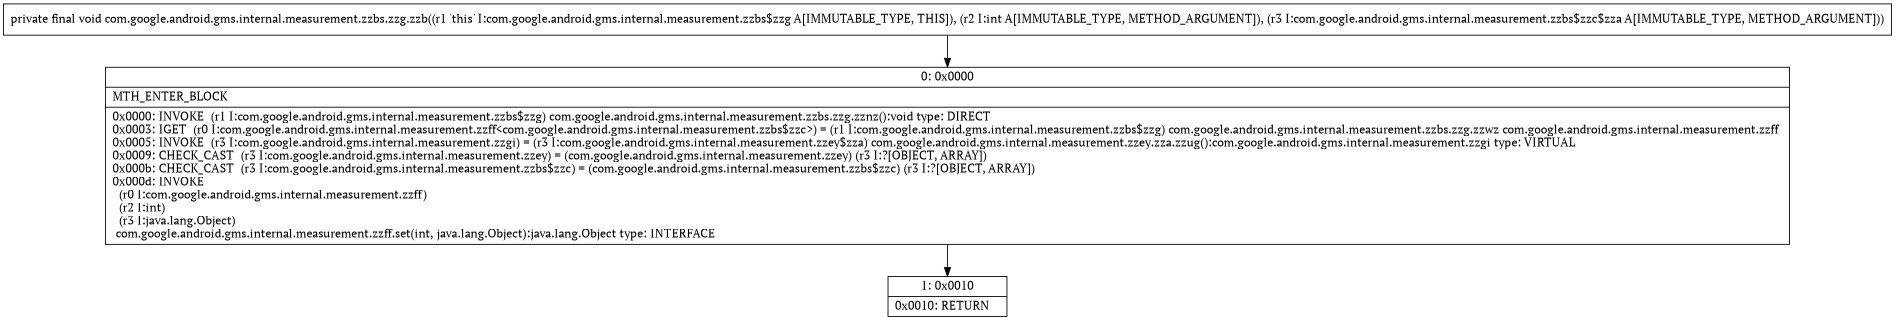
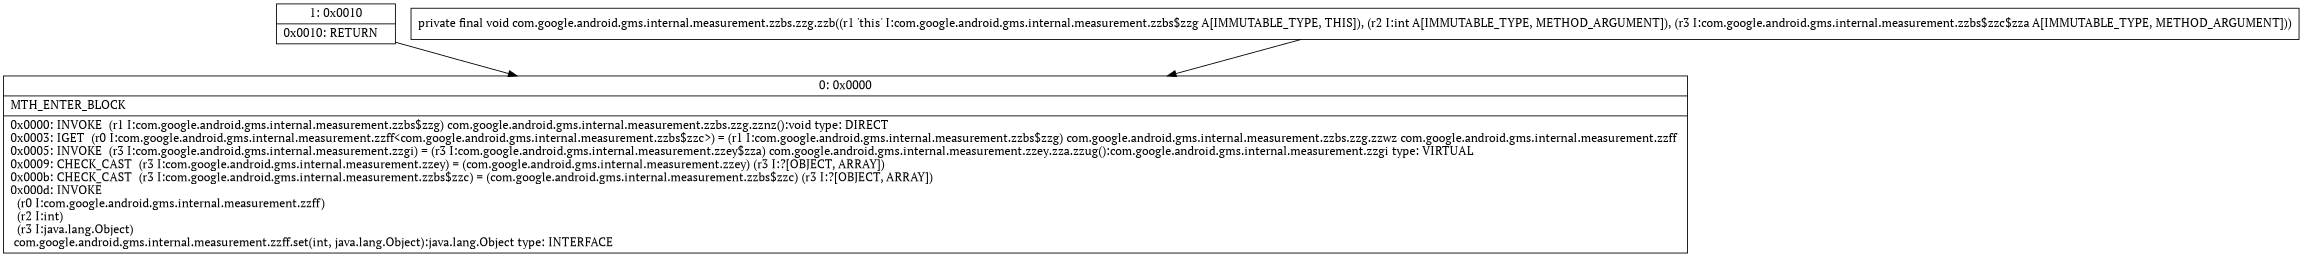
  digraph {
    fontname="PT Serif"
    node [shape=record fontname="PT Serif"]
    edge [fontname="PT Serif"]
    n1 [label="{0\:\ 0x0000|MTH_ENTER_BLOCK\l|0x0000: INVOKE  (r1 I:com.google.android.gms.internal.measurement.zzbs$zzg) com.google.android.gms.internal.measurement.zzbs.zzg.zznz():void type: DIRECT \l0x0003: IGET  (r0 I:com.google.android.gms.internal.measurement.zzff\<com.google.android.gms.internal.measurement.zzbs$zzc\>) = (r1 I:com.google.android.gms.internal.measurement.zzbs$zzg) com.google.android.gms.internal.measurement.zzbs.zzg.zzwz com.google.android.gms.internal.measurement.zzff \l0x0005: INVOKE  (r3 I:com.google.android.gms.internal.measurement.zzgi) = (r3 I:com.google.android.gms.internal.measurement.zzey$zza) com.google.android.gms.internal.measurement.zzey.zza.zzug():com.google.android.gms.internal.measurement.zzgi type: VIRTUAL \l0x0009: CHECK_CAST  (r3 I:com.google.android.gms.internal.measurement.zzey) = (com.google.android.gms.internal.measurement.zzey) (r3 I:?[OBJECT, ARRAY]) \l0x000b: CHECK_CAST  (r3 I:com.google.android.gms.internal.measurement.zzbs$zzc) = (com.google.android.gms.internal.measurement.zzbs$zzc) (r3 I:?[OBJECT, ARRAY]) \l0x000d: INVOKE  \l  (r0 I:com.google.android.gms.internal.measurement.zzff)\l  (r2 I:int)\l  (r3 I:java.lang.Object)\l com.google.android.gms.internal.measurement.zzff.set(int, java.lang.Object):java.lang.Object type: INTERFACE \l}"]
    n2 [label="{1\:\ 0x0010|0x0010: RETURN   \l}"]
    n3 [label="{private final void com.google.android.gms.internal.measurement.zzbs.zzg.zzb((r1 'this' I:com.google.android.gms.internal.measurement.zzbs$zzg A[IMMUTABLE_TYPE, THIS]), (r2 I:int A[IMMUTABLE_TYPE, METHOD_ARGUMENT]), (r3 I:com.google.android.gms.internal.measurement.zzbs$zzc$zza A[IMMUTABLE_TYPE, METHOD_ARGUMENT])) }"]
-   n1 -> n2
+   n2 -> n1
    n3 -> n1
  }
